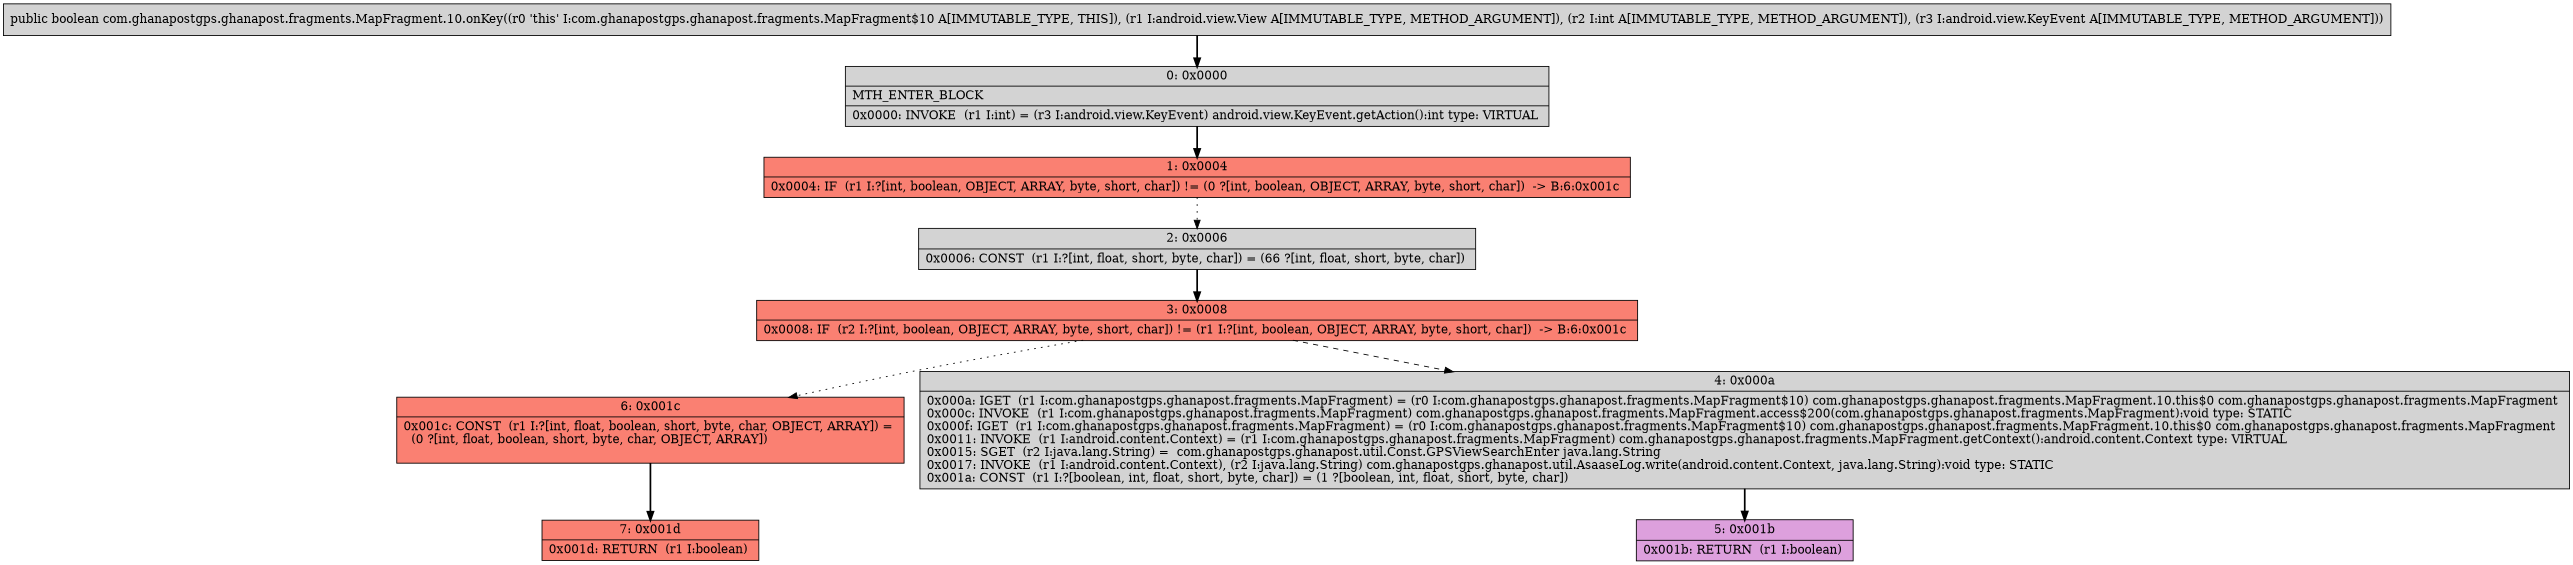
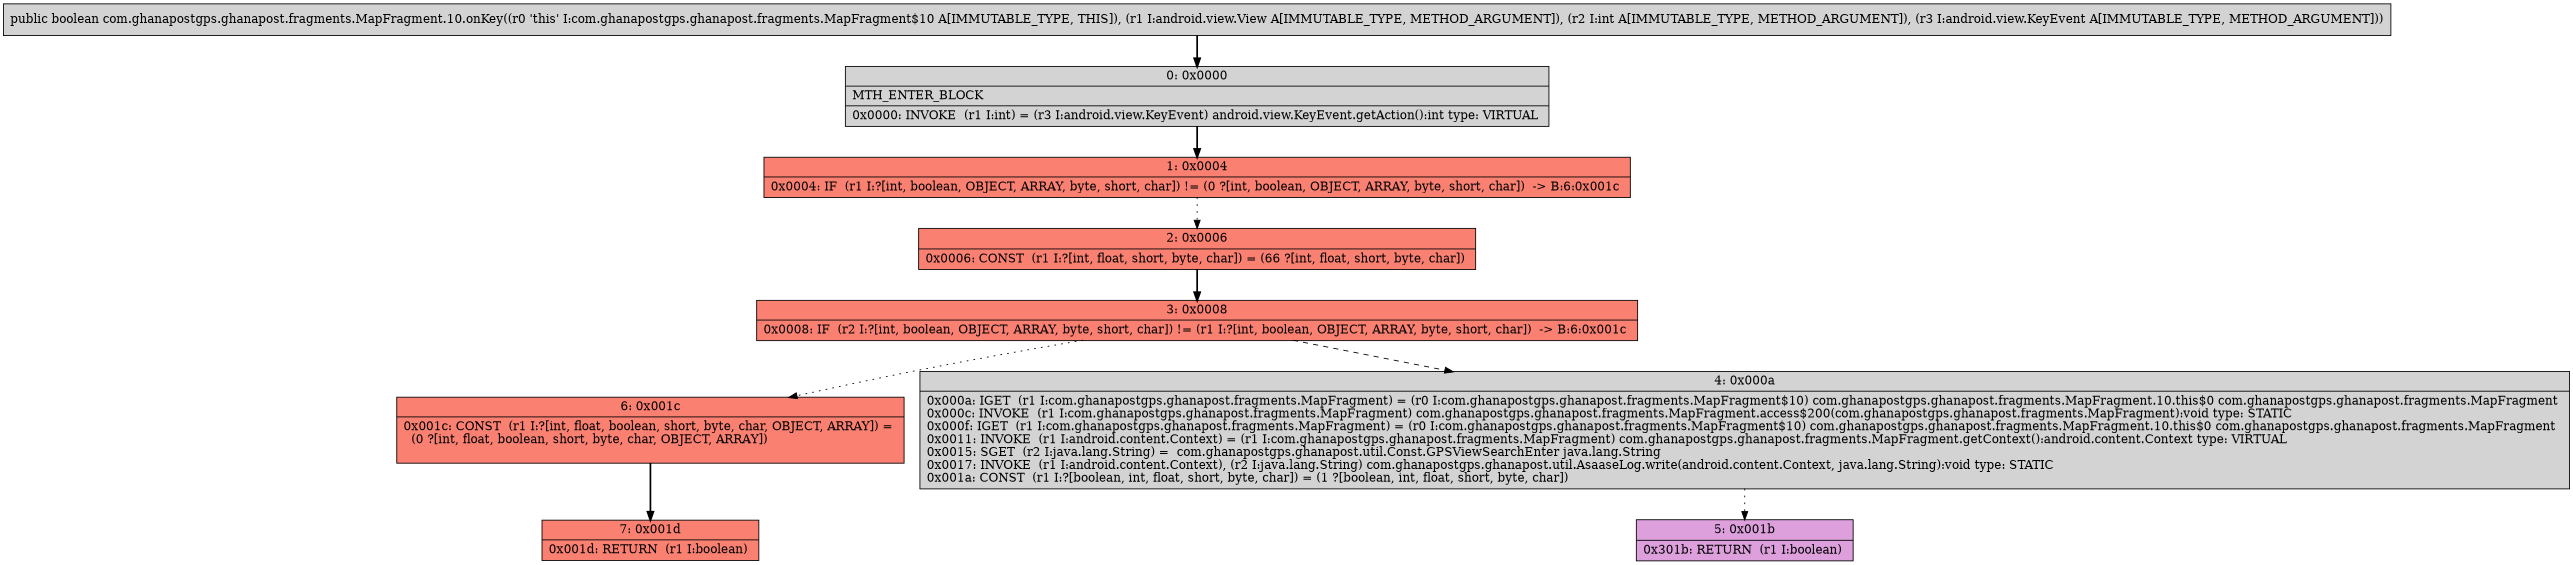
  digraph {
    node [fillcolor=salmon shape=record style=filled]
    edge [style=bold]
    n1 [fillcolor=lightgrey label="{0\:\ 0x0000|MTH_ENTER_BLOCK\l|0x0000: INVOKE  (r1 I:int) = (r3 I:android.view.KeyEvent) android.view.KeyEvent.getAction():int type: VIRTUAL \l}"]
    n2 [label="{1\:\ 0x0004|0x0004: IF  (r1 I:?[int, boolean, OBJECT, ARRAY, byte, short, char]) != (0 ?[int, boolean, OBJECT, ARRAY, byte, short, char])  \-\> B:6:0x001c \l}"]
-   n3 [fillcolor=lightgrey label="{2\:\ 0x0006|0x0006: CONST  (r1 I:?[int, float, short, byte, char]) = (66 ?[int, float, short, byte, char]) \l}"]
+   n3 [label="{2\:\ 0x0006|0x0006: CONST  (r1 I:?[int, float, short, byte, char]) = (66 ?[int, float, short, byte, char]) \l}"]
    n4 [label="{3\:\ 0x0008|0x0008: IF  (r2 I:?[int, boolean, OBJECT, ARRAY, byte, short, char]) != (r1 I:?[int, boolean, OBJECT, ARRAY, byte, short, char])  \-\> B:6:0x001c \l}"]
    n5 [label="{6\:\ 0x001c|0x001c: CONST  (r1 I:?[int, float, boolean, short, byte, char, OBJECT, ARRAY]) = \l  (0 ?[int, float, boolean, short, byte, char, OBJECT, ARRAY])\l \l}"]
    n6 [label="{7\:\ 0x001d|0x001d: RETURN  (r1 I:boolean) \l}"]
    n7 [fillcolor=lightgrey label="{4\:\ 0x000a|0x000a: IGET  (r1 I:com.ghanapostgps.ghanapost.fragments.MapFragment) = (r0 I:com.ghanapostgps.ghanapost.fragments.MapFragment$10) com.ghanapostgps.ghanapost.fragments.MapFragment.10.this$0 com.ghanapostgps.ghanapost.fragments.MapFragment \l0x000c: INVOKE  (r1 I:com.ghanapostgps.ghanapost.fragments.MapFragment) com.ghanapostgps.ghanapost.fragments.MapFragment.access$200(com.ghanapostgps.ghanapost.fragments.MapFragment):void type: STATIC \l0x000f: IGET  (r1 I:com.ghanapostgps.ghanapost.fragments.MapFragment) = (r0 I:com.ghanapostgps.ghanapost.fragments.MapFragment$10) com.ghanapostgps.ghanapost.fragments.MapFragment.10.this$0 com.ghanapostgps.ghanapost.fragments.MapFragment \l0x0011: INVOKE  (r1 I:android.content.Context) = (r1 I:com.ghanapostgps.ghanapost.fragments.MapFragment) com.ghanapostgps.ghanapost.fragments.MapFragment.getContext():android.content.Context type: VIRTUAL \l0x0015: SGET  (r2 I:java.lang.String) =  com.ghanapostgps.ghanapost.util.Const.GPSViewSearchEnter java.lang.String \l0x0017: INVOKE  (r1 I:android.content.Context), (r2 I:java.lang.String) com.ghanapostgps.ghanapost.util.AsaaseLog.write(android.content.Context, java.lang.String):void type: STATIC \l0x001a: CONST  (r1 I:?[boolean, int, float, short, byte, char]) = (1 ?[boolean, int, float, short, byte, char]) \l}"]
-   n8 [fillcolor=plum label="{5\:\ 0x001b|0x001b: RETURN  (r1 I:boolean) \l}"]
+   n8 [fillcolor=plum label="{5\:\ 0x001b|0x301b: RETURN  (r1 I:boolean) \l}"]
    n9 [fillcolor=lightgrey label="{public boolean com.ghanapostgps.ghanapost.fragments.MapFragment.10.onKey((r0 'this' I:com.ghanapostgps.ghanapost.fragments.MapFragment$10 A[IMMUTABLE_TYPE, THIS]), (r1 I:android.view.View A[IMMUTABLE_TYPE, METHOD_ARGUMENT]), (r2 I:int A[IMMUTABLE_TYPE, METHOD_ARGUMENT]), (r3 I:android.view.KeyEvent A[IMMUTABLE_TYPE, METHOD_ARGUMENT])) }"]
    n1 -> n2
    n2 -> n3 [style=dotted]
    n3 -> n4
    n4 -> n5 [style=dotted]
    n4 -> n7 [style=dashed]
    n5 -> n6
-   n7 -> n8
+   n7 -> n8 [style=dotted]
    n9 -> n1
  }
